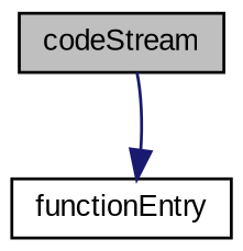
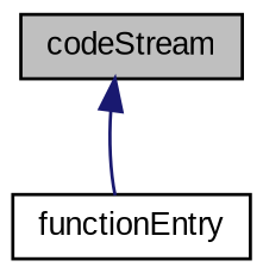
  digraph {
    fontname="Liberation Sans"
    node [color=black fontname="Liberation Sans" fontsize=10 shape=record]
    n1 [fillcolor=grey75 fontcolor=black height=0.2 label=codeStream style=filled width=0.4]
    n2 [height=0.2 label=functionEntry width=0.4]
-   n2 -> n1 [color=midnightblue dir=back fontname="Liberation Sans" fontsize=10 labelfontname=FreeSans labelfontsize=10 style=solid]
+   n1 -> n2 [color=midnightblue dir=back fontname="Liberation Sans" fontsize=10 labelfontname=FreeSans labelfontsize=10 style=solid]
  }
